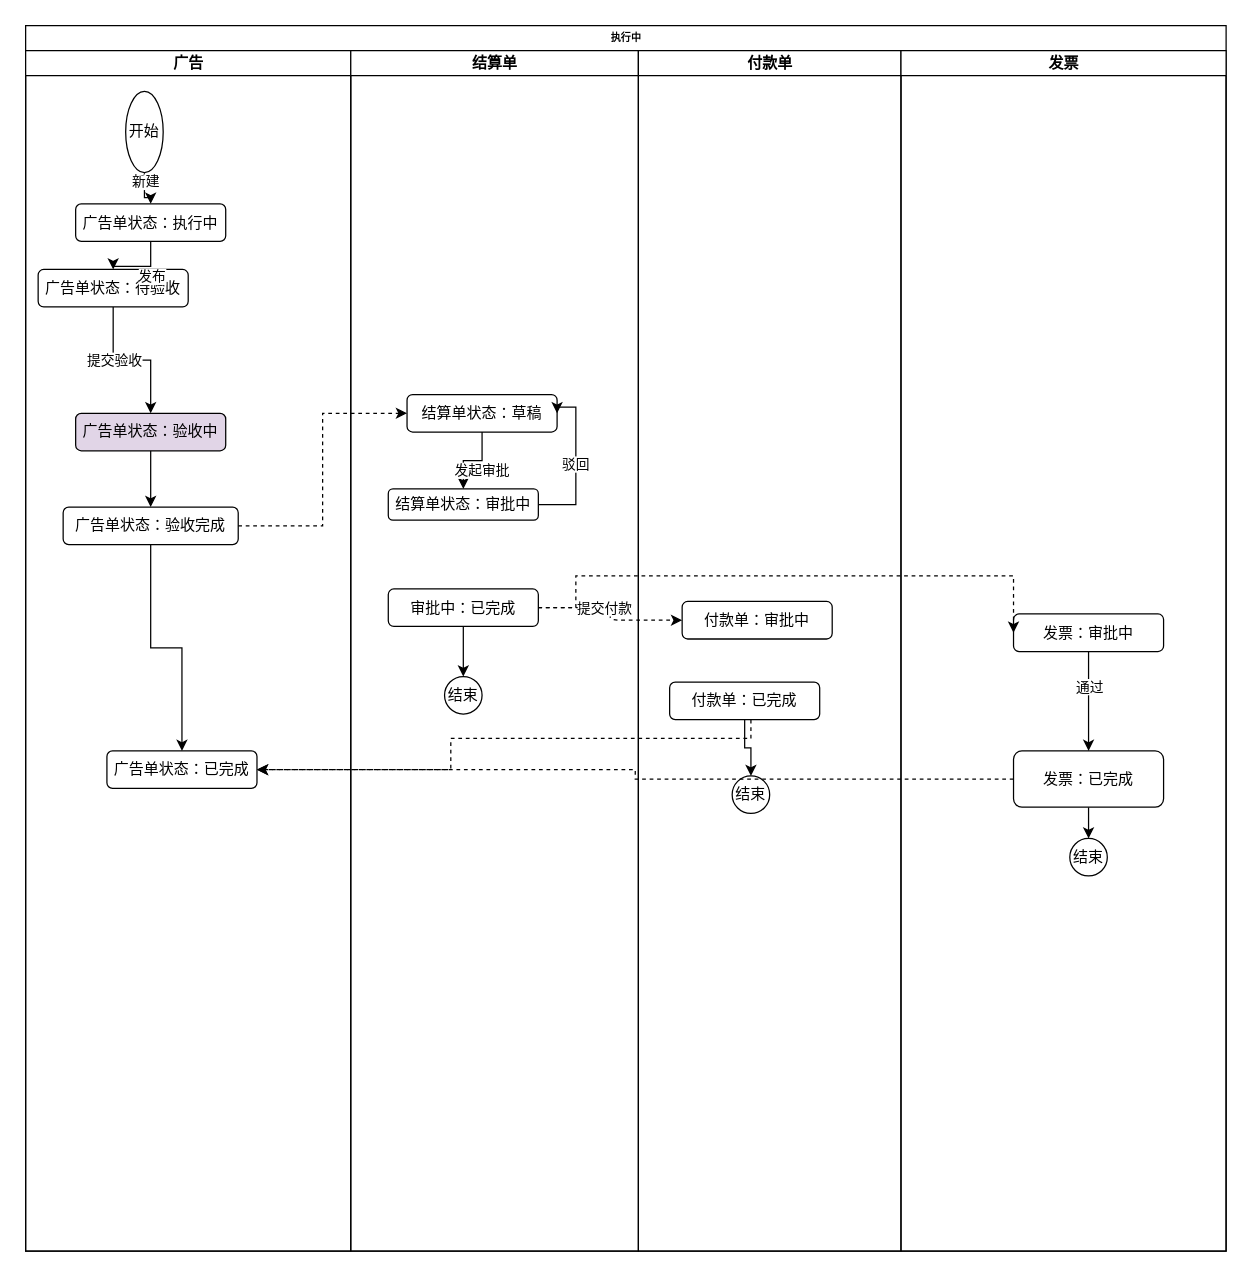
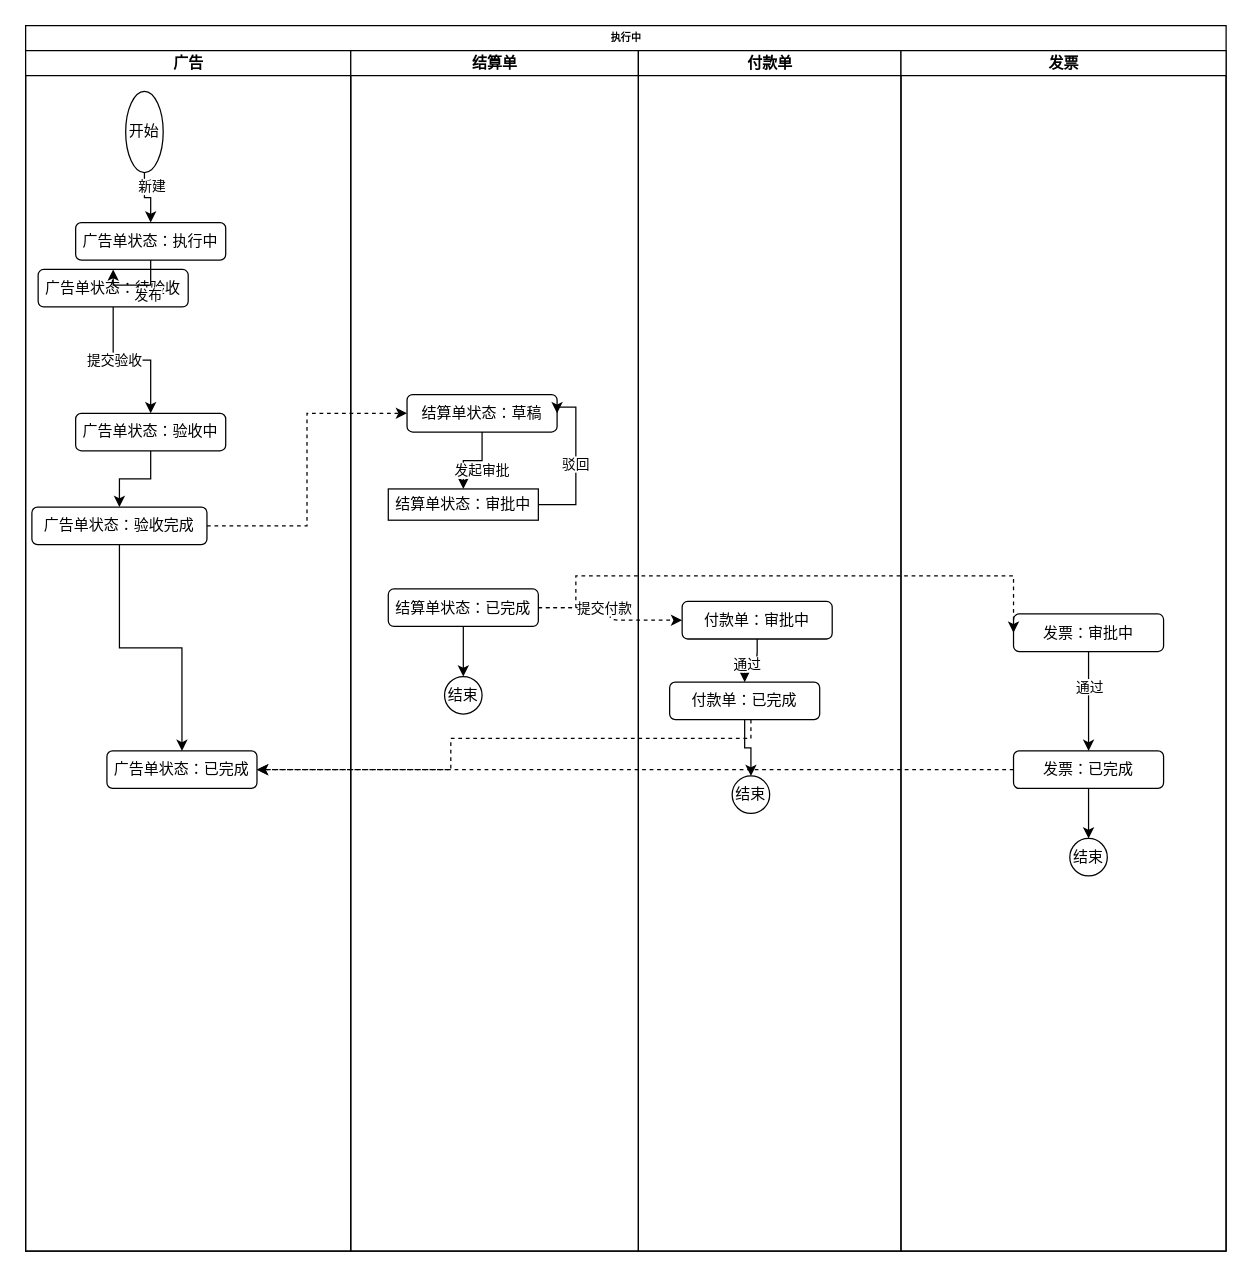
  <mxCell id="0" />
  <mxCell id="1" parent="0" />
  <mxCell id="2" value="执行中" style="swimlane;html=1;childLayout=stackLayout;startSize=20;rounded=0;shadow=0;labelBackgroundColor=none;strokeWidth=1;fontFamily=Verdana;fontSize=8;align=center;" parent="1" vertex="1"><mxGeometry x="20" y="20" width="960" height="980" as="geometry" /></mxCell>
  <mxCell id="3" value="广告" style="swimlane;html=1;startSize=20;" parent="2" vertex="1"><mxGeometry y="20" width="260" height="960" as="geometry" /></mxCell>
  <mxCell id="4" value="开始" style="ellipse;whiteSpace=wrap;html=1;aspect=fixed;" parent="3" vertex="1"><mxGeometry x="80" y="32.5" width="30" height="65" as="geometry" /></mxCell>
- <mxCell id="5" value="广告单状态：执行中" style="rounded=1;whiteSpace=wrap;html=1;" parent="3" vertex="1"><mxGeometry x="40" y="122.5" width="120" height="30" as="geometry" /></mxCell>
+ <mxCell id="5" value="广告单状态：执行中" style="rounded=1;whiteSpace=wrap;html=1;" parent="3" vertex="1"><mxGeometry x="40" y="137.5" width="120" height="30" as="geometry" /></mxCell>
  <mxCell id="6" style="edgeStyle=orthogonalEdgeStyle;rounded=0;orthogonalLoop=1;jettySize=auto;html=1;" parent="3" source="4" target="5" edge="1"><mxGeometry relative="1" as="geometry" /></mxCell>
  <mxCell id="7" value="新建" style="edgeLabel;html=1;align=center;verticalAlign=middle;resizable=0;points=[];" parent="6" vertex="1" connectable="0"><mxGeometry x="0.305" relative="1" as="geometry"><mxPoint y="-13" as="offset" /></mxGeometry></mxCell>
  <mxCell id="8" style="edgeStyle=orthogonalEdgeStyle;rounded=0;orthogonalLoop=1;jettySize=auto;html=1;" edge="1" parent="3" source="10" target="17"><mxGeometry relative="1" as="geometry" /></mxCell>
  <mxCell id="9" value="提交验收" style="edgeLabel;html=1;align=center;verticalAlign=middle;resizable=0;points=[];" vertex="1" connectable="0" parent="8"><mxGeometry x="-0.271" relative="1" as="geometry"><mxPoint as="offset" /></mxGeometry></mxCell>
  <mxCell id="10" value="广告单状态：待验收" style="whiteSpace=wrap;html=1;rounded=1;" parent="3" vertex="1"><mxGeometry x="10" y="175" width="120" height="30" as="geometry" /></mxCell>
  <mxCell id="11" value="" style="edgeStyle=orthogonalEdgeStyle;rounded=0;orthogonalLoop=1;jettySize=auto;html=1;" parent="3" source="5" target="10" edge="1"><mxGeometry relative="1" as="geometry" /></mxCell>
  <mxCell id="12" value="发布" style="edgeLabel;html=1;align=center;verticalAlign=middle;resizable=0;points=[];" parent="11" vertex="1" connectable="0"><mxGeometry x="-0.255" relative="1" as="geometry"><mxPoint y="8" as="offset" /></mxGeometry></mxCell>
  <mxCell id="13" value="广告单状态：已完成" style="whiteSpace=wrap;html=1;rounded=1;" parent="3" vertex="1"><mxGeometry x="65" y="560" width="120" height="30" as="geometry" /></mxCell>
  <mxCell id="14" style="edgeStyle=orthogonalEdgeStyle;rounded=0;orthogonalLoop=1;jettySize=auto;html=1;" edge="1" parent="3" source="15" target="13"><mxGeometry relative="1" as="geometry" /></mxCell>
- <mxCell id="15" value="广告单状态：验收完成" style="whiteSpace=wrap;html=1;rounded=1;" vertex="1" parent="3"><mxGeometry x="30" y="365" width="140" height="30" as="geometry" /></mxCell>
+ <mxCell id="15" value="广告单状态：验收完成" style="whiteSpace=wrap;html=1;rounded=1;" vertex="1" parent="3"><mxGeometry x="5" y="365" width="140" height="30" as="geometry" /></mxCell>
  <mxCell id="16" style="edgeStyle=orthogonalEdgeStyle;rounded=0;orthogonalLoop=1;jettySize=auto;html=1;" edge="1" parent="3" source="17" target="15"><mxGeometry relative="1" as="geometry" /></mxCell>
- <mxCell id="17" value="广告单状态：验收中" style="whiteSpace=wrap;html=1;rounded=1;fillColor=#e1d5e7;" vertex="1" parent="3"><mxGeometry x="40" y="290" width="120" height="30" as="geometry" /></mxCell>
+ <mxCell id="17" value="广告单状态：验收中" style="whiteSpace=wrap;html=1;rounded=1;" vertex="1" parent="3"><mxGeometry x="40" y="290" width="120" height="30" as="geometry" /></mxCell>
  <mxCell id="18" value="结算单" style="swimlane;html=1;startSize=20;" parent="2" vertex="1"><mxGeometry x="260" y="20" width="230" height="960" as="geometry"><mxRectangle x="250" y="20" width="30" height="730" as="alternateBounds" /></mxGeometry></mxCell>
  <mxCell id="19" value="" style="edgeStyle=orthogonalEdgeStyle;rounded=0;orthogonalLoop=1;jettySize=auto;html=1;" parent="18" source="21" target="24" edge="1"><mxGeometry relative="1" as="geometry" /></mxCell>
  <mxCell id="20" value="发起审批" style="edgeLabel;html=1;align=center;verticalAlign=middle;resizable=0;points=[];" parent="19" vertex="1" connectable="0"><mxGeometry x="-0.255" relative="1" as="geometry"><mxPoint y="8" as="offset" /></mxGeometry></mxCell>
  <mxCell id="21" value="结算单状态：草稿" style="rounded=1;whiteSpace=wrap;html=1;" parent="18" vertex="1"><mxGeometry x="45" y="275" width="120" height="30" as="geometry" /></mxCell>
  <mxCell id="22" style="edgeStyle=orthogonalEdgeStyle;rounded=0;orthogonalLoop=1;jettySize=auto;html=1;entryX=1;entryY=0.5;entryDx=0;entryDy=0;" parent="18" source="24" target="21" edge="1"><mxGeometry relative="1" as="geometry"><Array as="points"><mxPoint x="180" y="363" /><mxPoint x="180" y="285" /></Array></mxGeometry></mxCell>
  <mxCell id="23" value="驳回" style="edgeLabel;html=1;align=center;verticalAlign=middle;resizable=0;points=[];" parent="22" vertex="1" connectable="0"><mxGeometry x="-0.194" y="1" relative="1" as="geometry"><mxPoint y="-11" as="offset" /></mxGeometry></mxCell>
- <mxCell id="24" value="结算单状态：审批中" style="whiteSpace=wrap;html=1;rounded=1;" parent="18" vertex="1"><mxGeometry x="30" y="350.5" width="120" height="25" as="geometry" /></mxCell>
+ <mxCell id="24" value="结算单状态：审批中" style="whiteSpace=wrap;html=1;rounded=0;" parent="18" vertex="1"><mxGeometry x="30" y="350.5" width="120" height="25" as="geometry" /></mxCell>
  <mxCell id="25" style="edgeStyle=orthogonalEdgeStyle;rounded=0;orthogonalLoop=1;jettySize=auto;html=1;entryX=0.5;entryY=0;entryDx=0;entryDy=0;" parent="18" source="26" target="27" edge="1"><mxGeometry relative="1" as="geometry" /></mxCell>
- <mxCell id="26" value="审批中：已完成" style="whiteSpace=wrap;html=1;rounded=1;" parent="18" vertex="1"><mxGeometry x="30" y="430.5" width="120" height="30" as="geometry" /></mxCell>
+ <mxCell id="26" value="结算单状态：已完成" style="whiteSpace=wrap;html=1;rounded=1;" parent="18" vertex="1"><mxGeometry x="30" y="430.5" width="120" height="30" as="geometry" /></mxCell>
  <mxCell id="27" value="结束" style="ellipse;whiteSpace=wrap;html=1;aspect=fixed;" parent="18" vertex="1"><mxGeometry x="75" y="500.5" width="30" height="30" as="geometry" /></mxCell>
  <mxCell id="28" style="edgeStyle=orthogonalEdgeStyle;curved=0;rounded=1;sketch=0;orthogonalLoop=1;jettySize=auto;html=1;dashed=1;" parent="2" source="26" target="33" edge="1"><mxGeometry relative="1" as="geometry" /></mxCell>
  <mxCell id="29" value="提交付款" style="edgeLabel;html=1;align=center;verticalAlign=middle;resizable=0;points=[];" vertex="1" connectable="0" parent="28"><mxGeometry x="-0.172" relative="1" as="geometry"><mxPoint as="offset" /></mxGeometry></mxCell>
  <mxCell id="30" value="付款单" style="swimlane;html=1;startSize=20;" parent="2" vertex="1"><mxGeometry x="490" y="20" width="210" height="960" as="geometry" /></mxCell>
+ <mxCell id="31" style="edgeStyle=orthogonalEdgeStyle;curved=0;rounded=1;sketch=0;orthogonalLoop=1;jettySize=auto;html=1;" parent="30" source="33" target="34" edge="1"><mxGeometry relative="1" as="geometry" /></mxCell>
+ <mxCell id="32" value="通过" style="edgeLabel;html=1;align=center;verticalAlign=middle;resizable=0;points=[];" parent="31" vertex="1" connectable="0"><mxGeometry x="0.294" relative="1" as="geometry"><mxPoint as="offset" /></mxGeometry></mxCell>
  <mxCell id="33" value="付款单：审批中" style="rounded=1;whiteSpace=wrap;html=1;" parent="30" vertex="1"><mxGeometry x="35" y="440.5" width="120" height="30" as="geometry" /></mxCell>
  <mxCell id="34" value="付款单：已完成" style="whiteSpace=wrap;html=1;rounded=1;" parent="30" vertex="1"><mxGeometry x="25" y="505" width="120" height="30" as="geometry" /></mxCell>
  <mxCell id="35" value="结束" style="ellipse;whiteSpace=wrap;html=1;aspect=fixed;" parent="30" vertex="1"><mxGeometry x="75" y="580" width="30" height="30" as="geometry" /></mxCell>
  <mxCell id="36" style="edgeStyle=orthogonalEdgeStyle;rounded=0;orthogonalLoop=1;jettySize=auto;html=1;entryX=0.5;entryY=0;entryDx=0;entryDy=0;" parent="30" source="34" target="35" edge="1"><mxGeometry relative="1" as="geometry" /></mxCell>
  <mxCell id="37" value="发票" style="swimlane;html=1;startSize=20;" parent="2" vertex="1"><mxGeometry x="700" y="20" width="260" height="960" as="geometry"><mxRectangle x="650" y="20" width="30" height="730" as="alternateBounds" /></mxGeometry></mxCell>
  <mxCell id="38" style="edgeStyle=orthogonalEdgeStyle;curved=0;rounded=1;sketch=0;orthogonalLoop=1;jettySize=auto;html=1;entryX=0.5;entryY=0;entryDx=0;entryDy=0;" parent="37" source="40" target="42" edge="1"><mxGeometry relative="1" as="geometry" /></mxCell>
  <mxCell id="39" value="通过" style="edgeLabel;html=1;align=center;verticalAlign=middle;resizable=0;points=[];" parent="38" vertex="1" connectable="0"><mxGeometry x="-0.295" relative="1" as="geometry"><mxPoint as="offset" /></mxGeometry></mxCell>
  <mxCell id="40" value="发票：审批中" style="rounded=1;whiteSpace=wrap;html=1;" parent="37" vertex="1"><mxGeometry x="90" y="450.5" width="120" height="30" as="geometry" /></mxCell>
  <mxCell id="41" style="edgeStyle=orthogonalEdgeStyle;curved=0;rounded=1;sketch=0;orthogonalLoop=1;jettySize=auto;html=1;entryX=0.5;entryY=0;entryDx=0;entryDy=0;" parent="37" source="42" target="43" edge="1"><mxGeometry relative="1" as="geometry" /></mxCell>
- <mxCell id="42" value="发票：已完成" style="rounded=1;whiteSpace=wrap;html=1;" parent="37" vertex="1"><mxGeometry x="90" y="560" width="120" height="45" as="geometry" /></mxCell>
+ <mxCell id="42" value="发票：已完成" style="rounded=1;whiteSpace=wrap;html=1;" parent="37" vertex="1"><mxGeometry x="90" y="560" width="120" height="30" as="geometry" /></mxCell>
  <mxCell id="43" value="结束" style="ellipse;whiteSpace=wrap;html=1;aspect=fixed;" parent="37" vertex="1"><mxGeometry x="135" y="630" width="30" height="30" as="geometry" /></mxCell>
  <mxCell id="44" style="edgeStyle=orthogonalEdgeStyle;rounded=0;orthogonalLoop=1;jettySize=auto;html=1;entryX=0;entryY=0.5;entryDx=0;entryDy=0;dashed=1;" edge="1" parent="2" source="26" target="40"><mxGeometry relative="1" as="geometry"><Array as="points"><mxPoint x="440" y="465" /><mxPoint x="440" y="440" /><mxPoint x="790" y="440" /></Array></mxGeometry></mxCell>
  <mxCell id="45" style="edgeStyle=orthogonalEdgeStyle;rounded=0;orthogonalLoop=1;jettySize=auto;html=1;entryX=1;entryY=0.5;entryDx=0;entryDy=0;dashed=1;" edge="1" parent="2" source="42" target="13"><mxGeometry relative="1" as="geometry" /></mxCell>
  <mxCell id="46" style="edgeStyle=orthogonalEdgeStyle;rounded=0;orthogonalLoop=1;jettySize=auto;html=1;entryX=0;entryY=0.5;entryDx=0;entryDy=0;dashed=1;" edge="1" parent="2" source="15" target="21"><mxGeometry relative="1" as="geometry" /></mxCell>
  <mxCell id="47" style="edgeStyle=orthogonalEdgeStyle;rounded=0;orthogonalLoop=1;jettySize=auto;html=1;entryX=1;entryY=0.5;entryDx=0;entryDy=0;dashed=1;" edge="1" parent="2" source="34" target="13"><mxGeometry relative="1" as="geometry"><Array as="points"><mxPoint x="580" y="570" /><mxPoint x="340" y="570" /><mxPoint x="340" y="595" /></Array></mxGeometry></mxCell>
